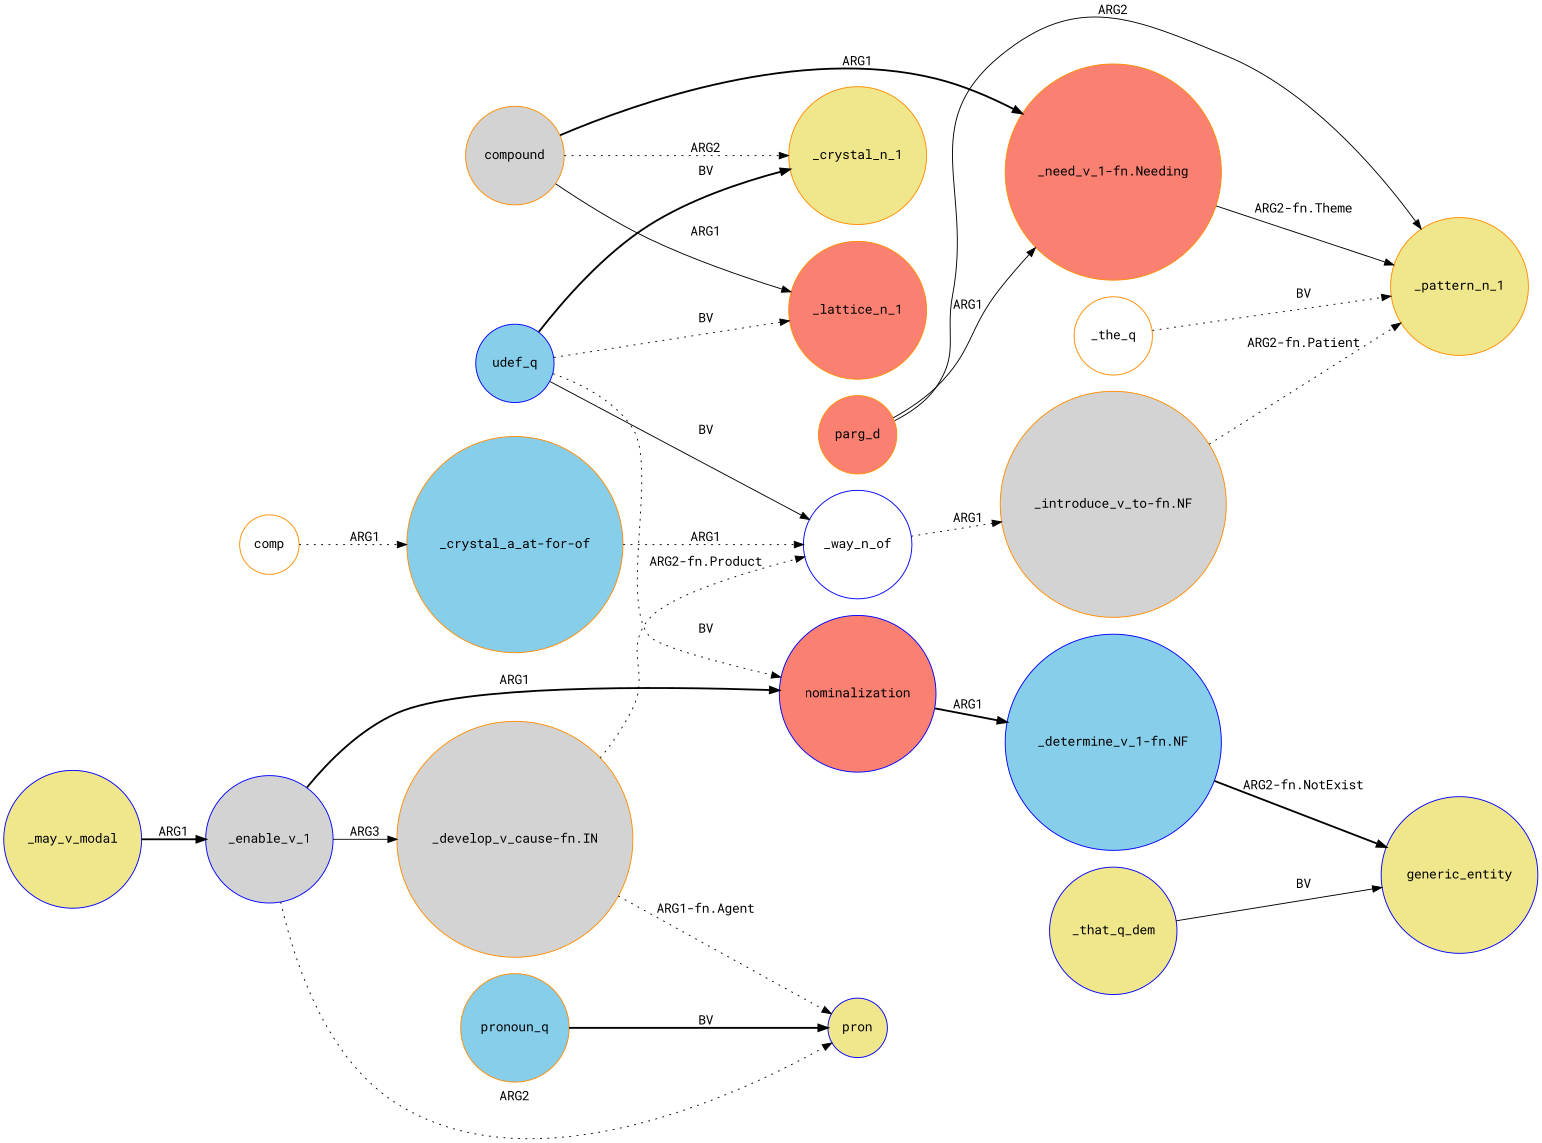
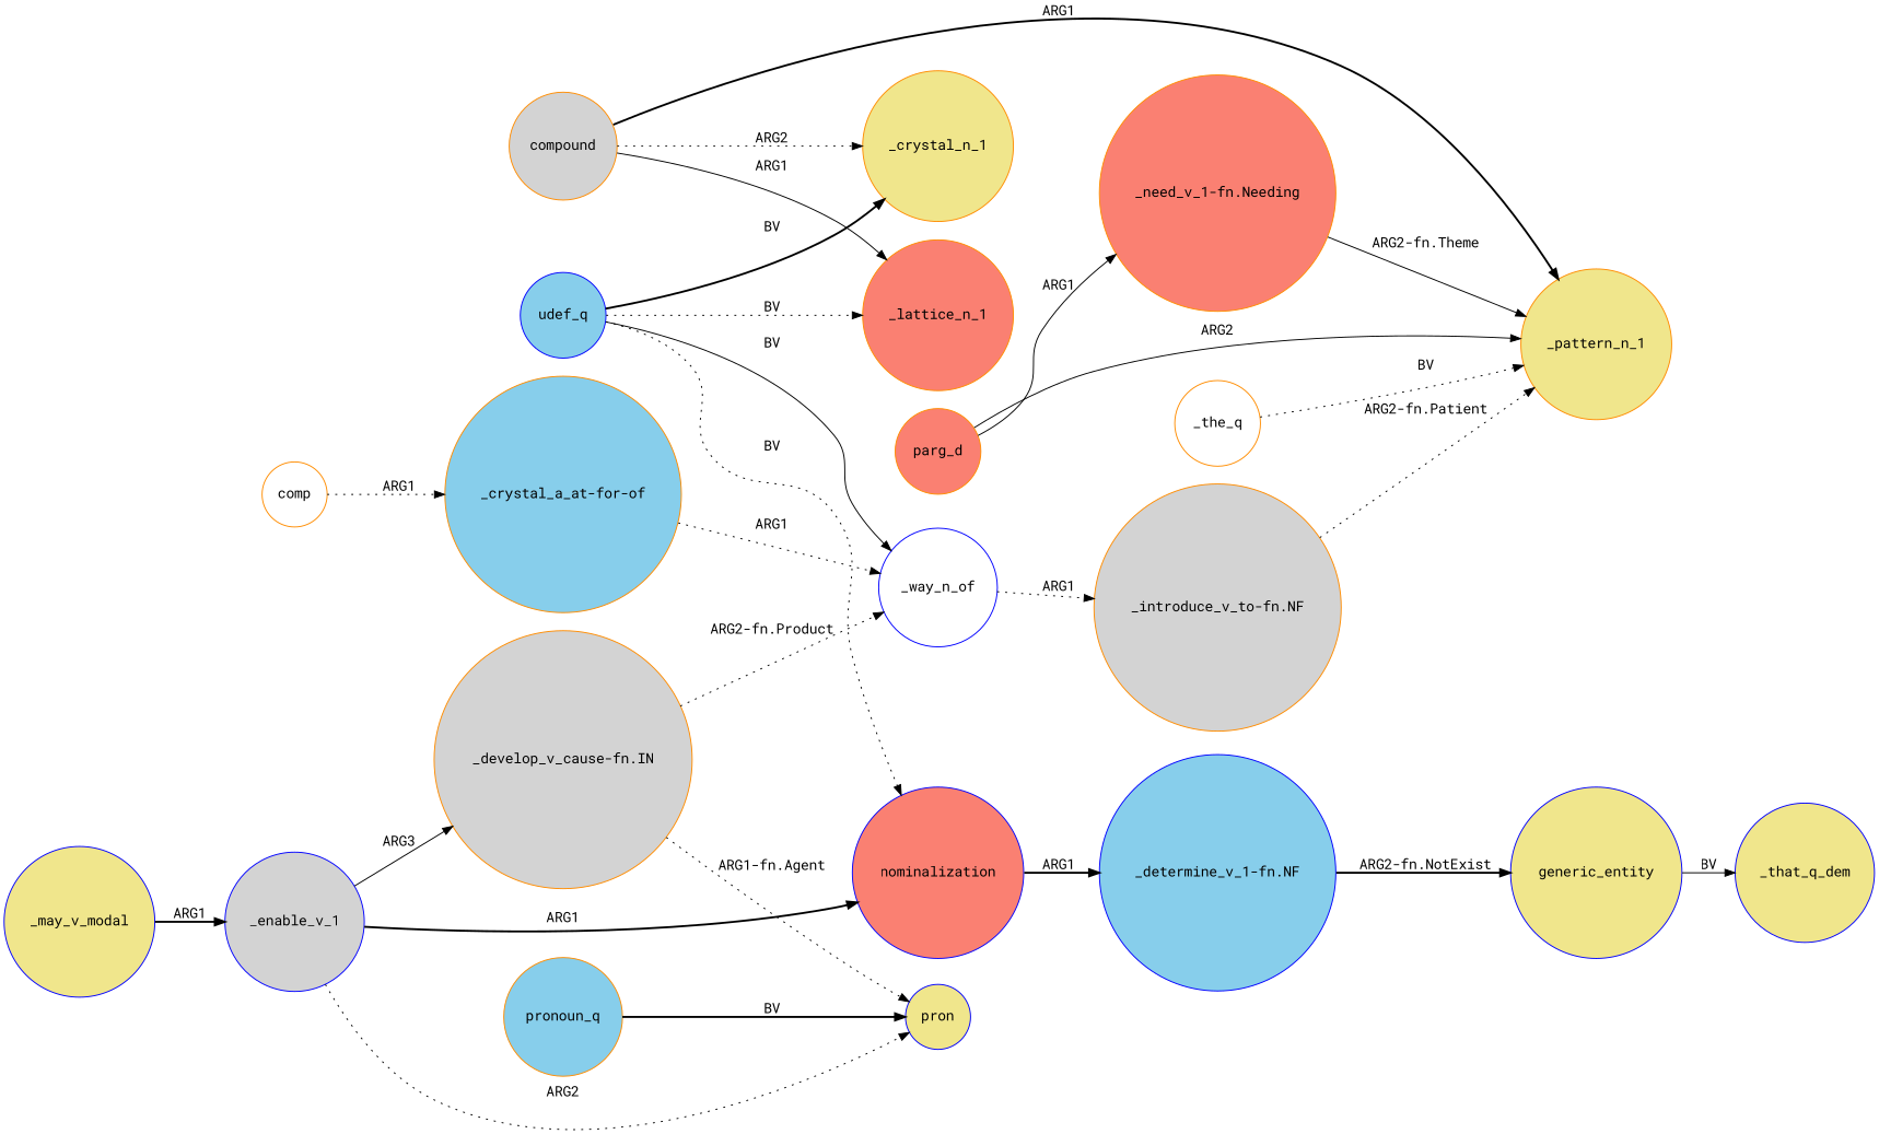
  digraph {
    fontname="Roboto Mono"
    rankdir=LR
    node [color=darkorange fillcolor=khaki fontname="Roboto Mono" shape=circle style=filled]
    edge [fontname="Roboto Mono" style=dotted]
    udef_q [color=blue fillcolor=skyblue]
    _crystal_n_1
    nominalization [color=blue fillcolor=salmon]
    _way_n_of [color=blue fillcolor=white]
    _lattice_n_1 [fillcolor=salmon]
    "_determine_v_1-fn.NF" [color=blue fillcolor=skyblue]
    "_introduce_v_to-fn.NF" [fillcolor=lightgrey]
    generic_entity [color=blue]
    _the_q [fillcolor=white]
    _pattern_n_1
    _enable_v_1 [color=blue fillcolor=lightgrey]
    "_develop_v_cause-fn.IN" [fillcolor=lightgrey]
    pron [color=blue]
    _that_q_dem [color=blue]
    parg_d [fillcolor=salmon]
    "_need_v_1-fn.Needing" [fillcolor=salmon]
    comp [fillcolor=white]
    n18 [fillcolor=skyblue label="_crystal_a_at-for-of"]
    compound [fillcolor=lightgrey]
    _may_v_modal [color=blue]
    pronoun_q [fillcolor=skyblue]
    udef_q -> _crystal_n_1 [label=BV style=bold]
    udef_q -> nominalization [label=BV]
    udef_q -> _way_n_of [label=BV style=solid]
    udef_q -> _lattice_n_1 [label=BV]
    nominalization -> "_determine_v_1-fn.NF" [label=ARG1 style=bold]
    _way_n_of -> "_introduce_v_to-fn.NF" [label=ARG1]
    "_determine_v_1-fn.NF" -> generic_entity [label="ARG2-fn.NotExist" style=bold]
    "_introduce_v_to-fn.NF" -> _pattern_n_1 [label="ARG2-fn.Patient"]
    _the_q -> _pattern_n_1 [label=BV]
    _enable_v_1 -> nominalization [label=ARG1 style=bold]
    _enable_v_1 -> "_develop_v_cause-fn.IN" [label=ARG3 style=solid]
    _enable_v_1 -> pron [label=ARG2]
    "_develop_v_cause-fn.IN" -> _way_n_of [label="ARG2-fn.Product"]
    "_develop_v_cause-fn.IN" -> pron [label="ARG1-fn.Agent"]
-   _that_q_dem -> generic_entity [label=BV style=solid]
+   generic_entity -> _that_q_dem [label=BV style=solid]
    parg_d -> _pattern_n_1 [label=ARG2 style=solid]
    parg_d -> "_need_v_1-fn.Needing" [label=ARG1 style=solid]
    "_need_v_1-fn.Needing" -> _pattern_n_1 [label="ARG2-fn.Theme" style=solid]
    comp -> n18 [label=ARG1]
    n18 -> _way_n_of [label=ARG1]
    compound -> _crystal_n_1 [label=ARG2]
    compound -> _lattice_n_1 [label=ARG1 style=solid]
-   compound -> "_need_v_1-fn.Needing" [label=ARG1 style=bold]
+   compound -> _pattern_n_1 [label=ARG1 style=bold]
    _may_v_modal -> _enable_v_1 [label=ARG1 style=bold]
    pronoun_q -> pron [label=BV style=bold]
  }
